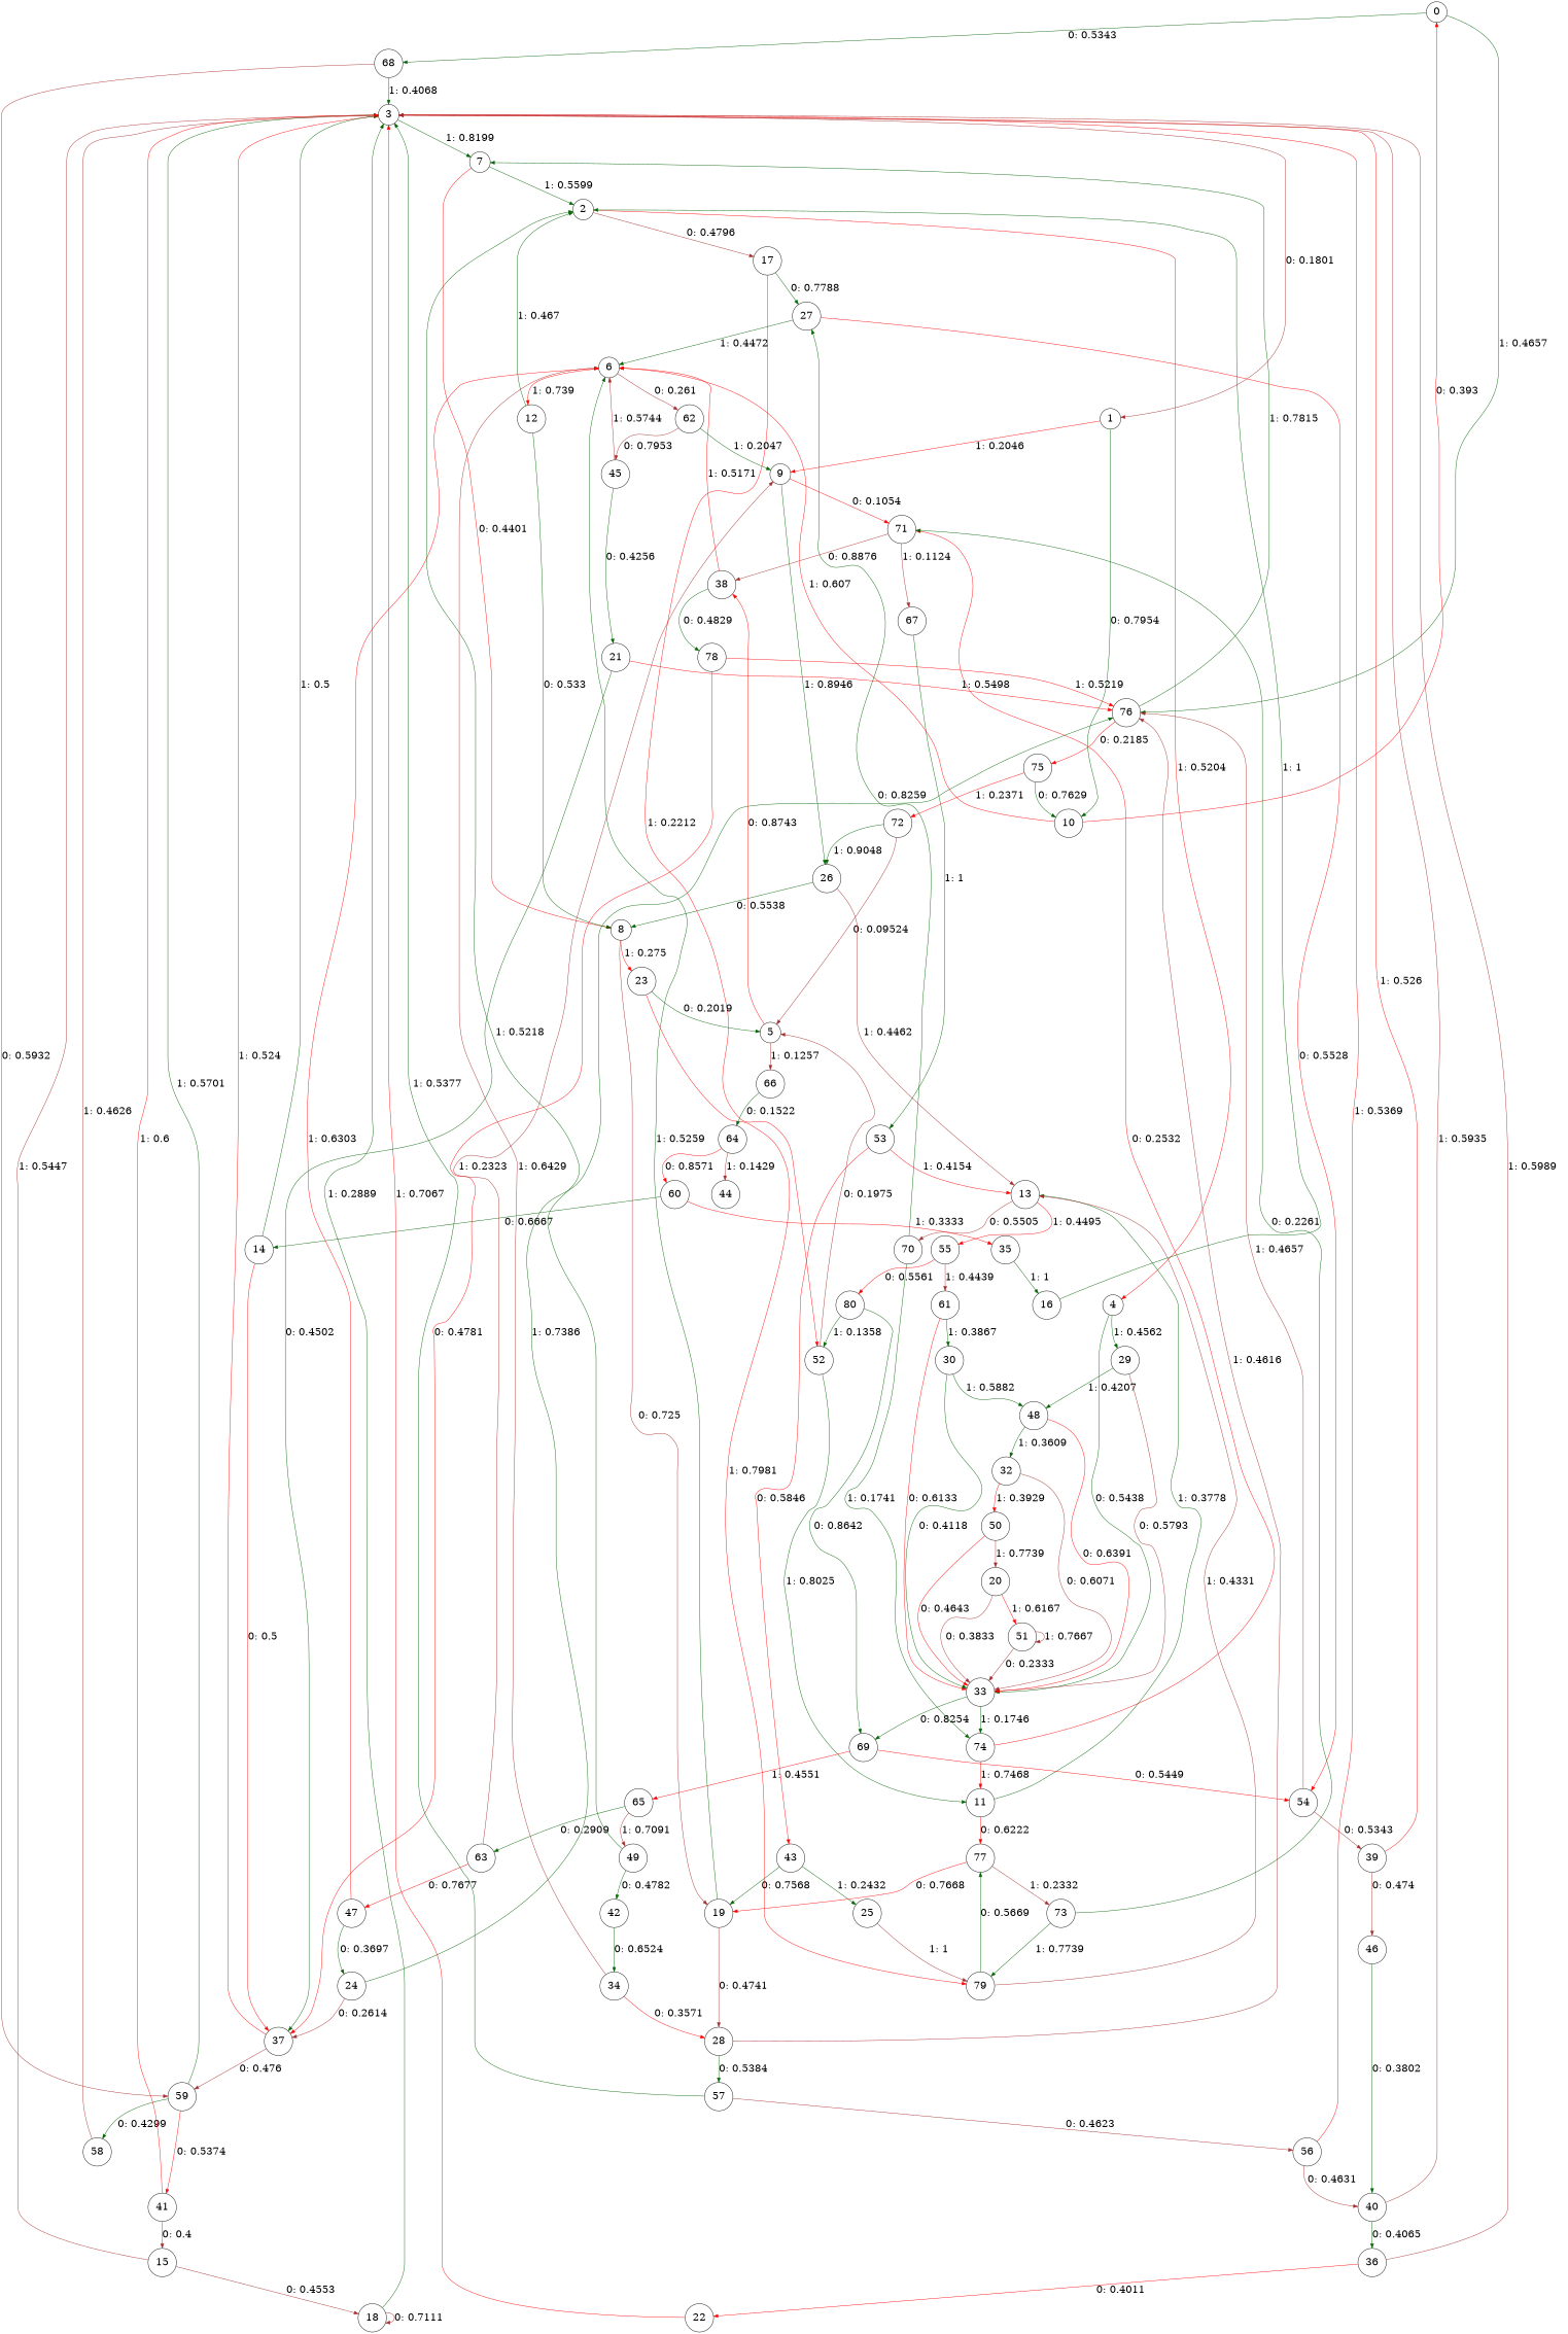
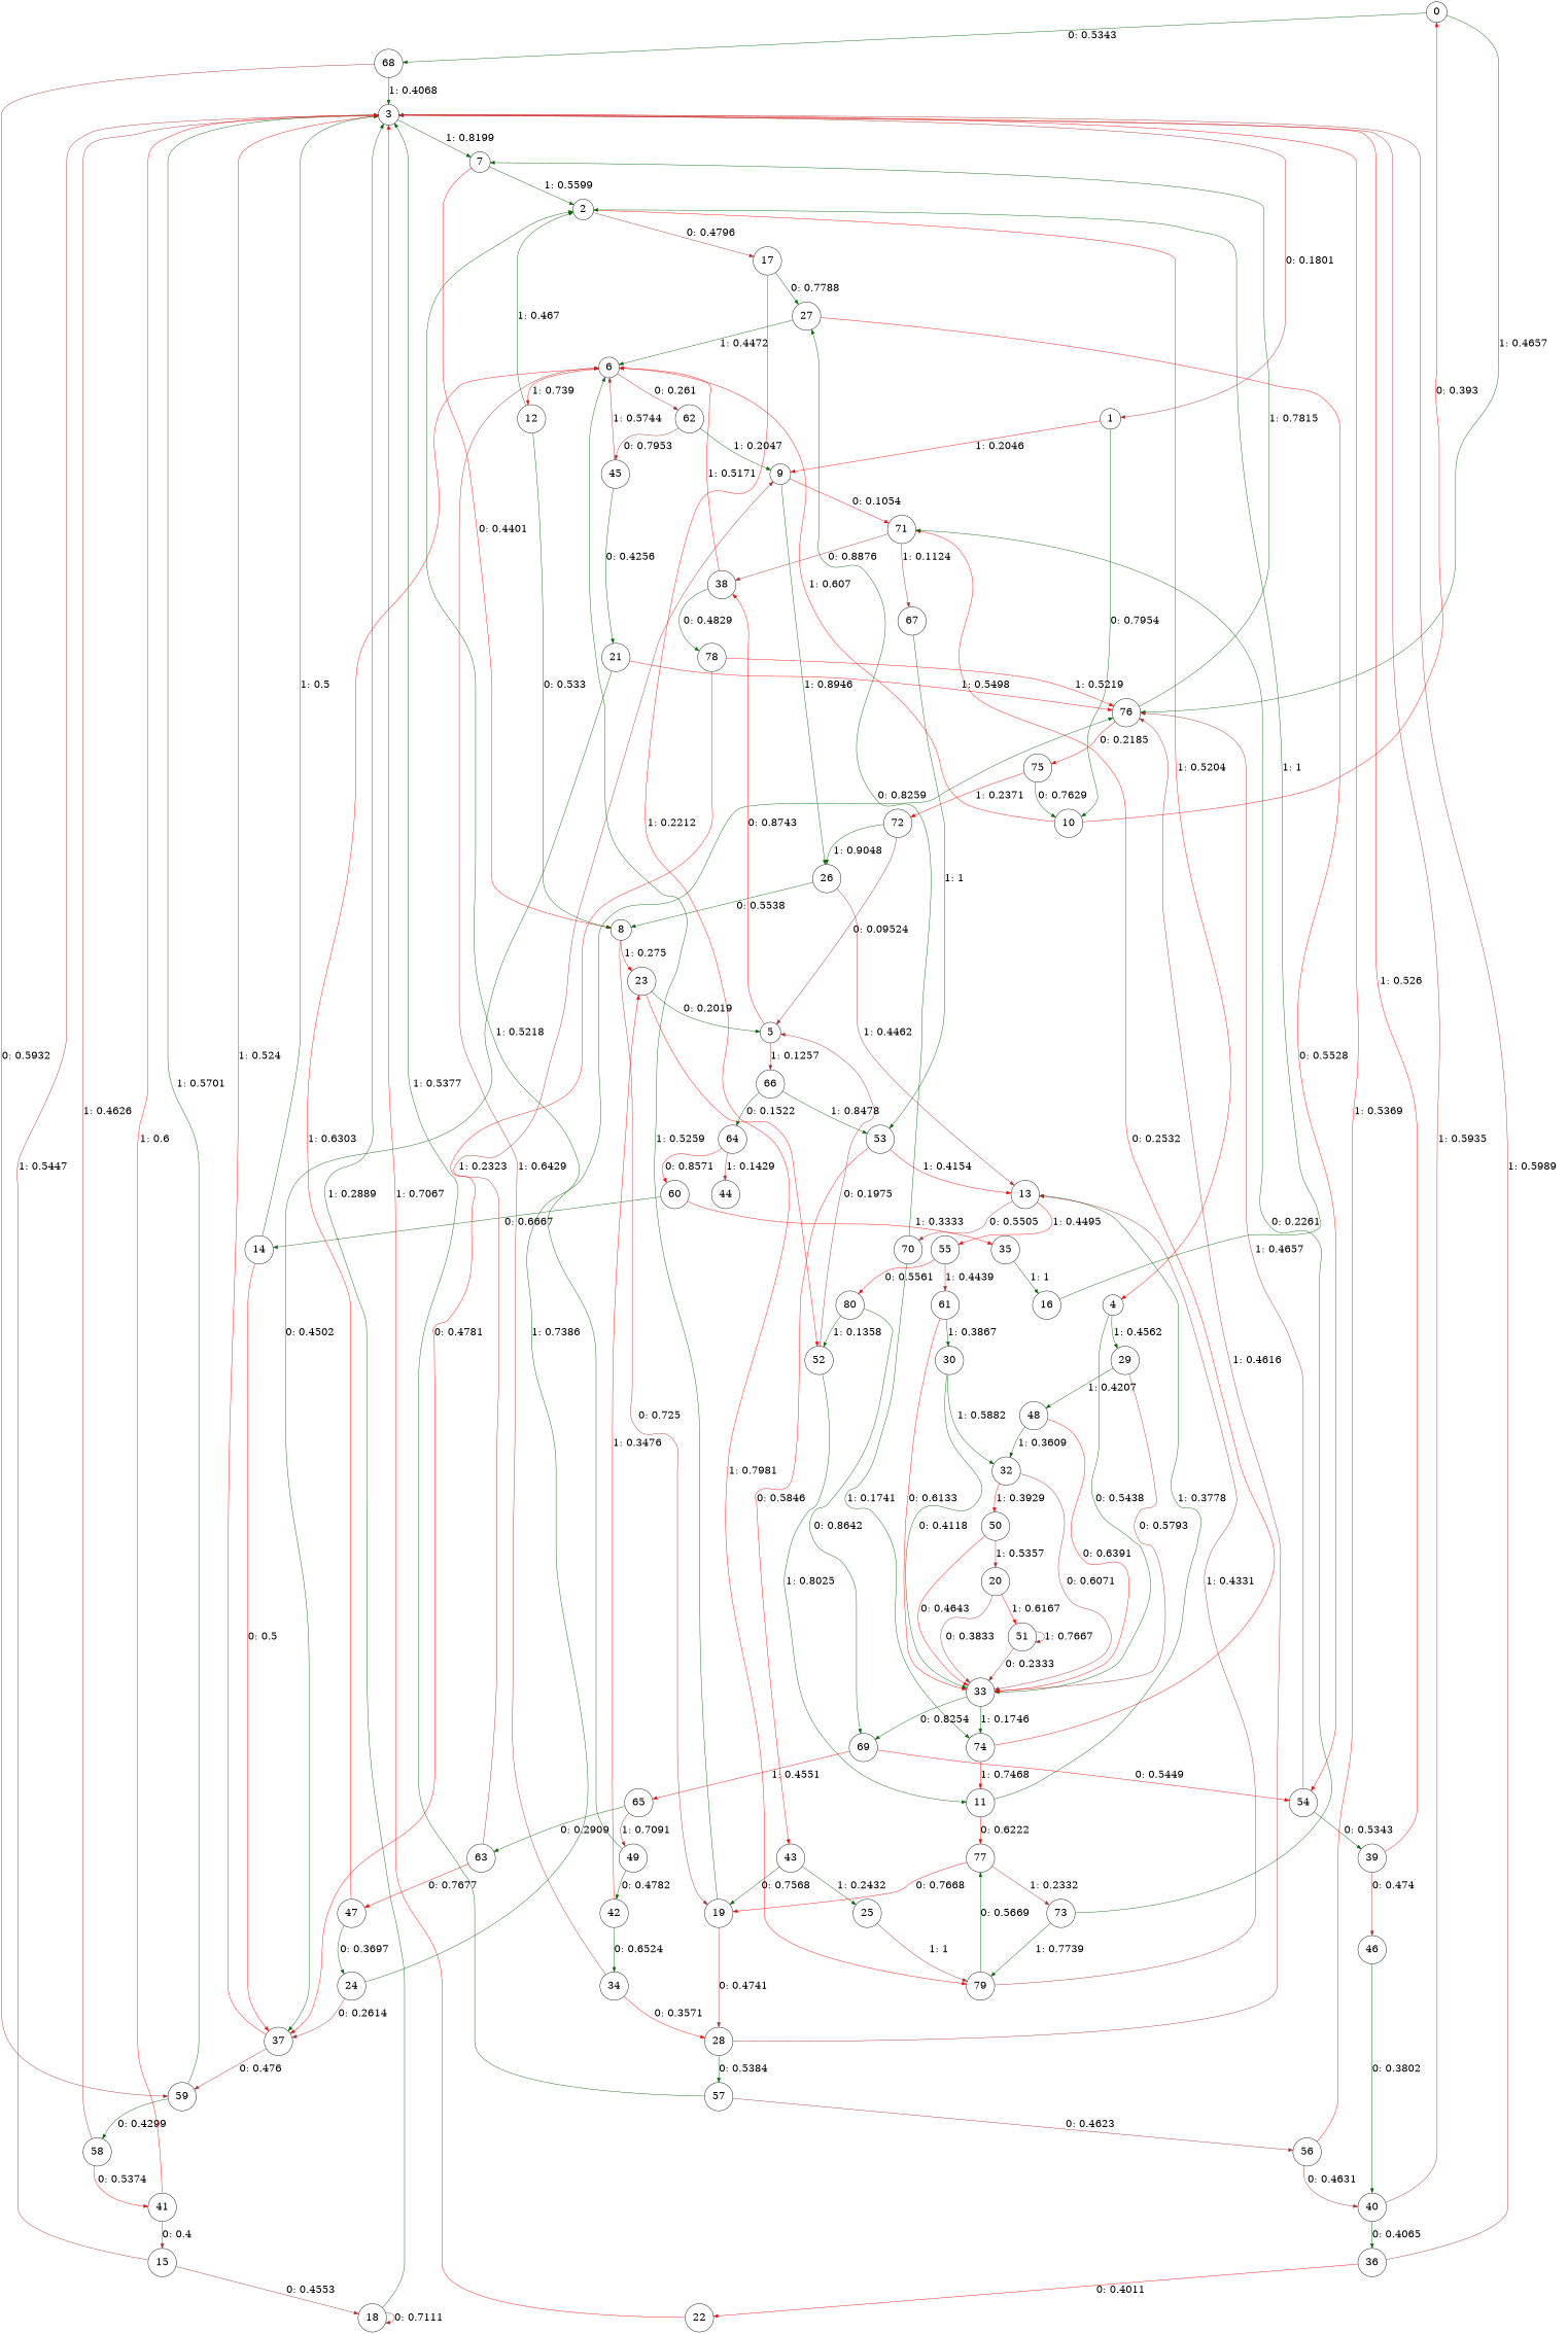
  digraph {
    node [fontsize=24 shape=circle]
    edge [color=darkgreen fontsize=24]
    0
    68
    76
    3
    59
    7
    75
    1
    58
    2
    8
    10
    72
    9
    6
    71
    26
    62
    12
    38
    67
    13
    17
    4
    27
    52
    33
    29
    54
    5
    11
    69
    74
    48
    19
    23
    65
    32
    66
    78
    53
    64
    37
    43
    44
    60
    45
    21
    28
    79
    57
    77
    70
    55
    73
    80
    61
    30
    14
    15
    18
    16
    39
    56
    20
    51
    22
    24
    25
    46
    40
    50
    49
    63
    34
    35
    36
    41
    42
    47
    0 -> 68 [label="0: 0.5343   "]
    0 -> 76 [label="1: 0.4657   "]
    68 -> 3 [label="1: 0.4068   "]
    68 -> 59 [color=brown label="0: 0.5932   "]
    76 -> 7 [label="1: 0.7815   "]
    76 -> 75 [color=red label="0: 0.2185   "]
    3 -> 7 [label="1: 0.8199   "]
    3 -> 1 [color=brown label="0: 0.1801   "]
    59 -> 3 [label="1: 0.5701   "]
    59 -> 58 [label="0: 0.4299   "]
    7 -> 2 [label="1: 0.5599   "]
    7 -> 8 [color=red label="0: 0.4401   "]
    75 -> 10 [label="0: 0.7629   "]
    75 -> 72 [color=red label="1: 0.2371   "]
    1 -> 10 [label="0: 0.7954   "]
    1 -> 9 [color=red label="1: 0.2046   "]
    58 -> 3 [color=brown label="1: 0.4626   "]
-   59 -> 41 [color=red label="0: 0.5374   "]
+   58 -> 41 [color=red label="0: 0.5374   "]
    2 -> 17 [color=brown label="0: 0.4796   "]
    2 -> 4 [color=red label="1: 0.5204   "]
    8 -> 19 [color=brown label="0: 0.725    "]
    8 -> 23 [color=red label="1: 0.275    "]
    10 -> 0 [color=red label="0: 0.393    "]
    10 -> 6 [color=red label="1: 0.607    "]
    72 -> 26 [label="1: 0.9048   "]
    72 -> 5 [color=brown label="0: 0.09524  "]
    9 -> 71 [color=red label="0: 0.1054   "]
    9 -> 26 [label="1: 0.8946   "]
    6 -> 62 [color=brown label="0: 0.261    "]
    6 -> 12 [color=red label="1: 0.739    "]
    71 -> 38 [color=brown label="0: 0.8876   "]
    71 -> 67 [color=brown label="1: 0.1124   "]
    26 -> 8 [label="0: 0.5538   "]
    26 -> 13 [color=brown label="1: 0.4462   "]
    62 -> 9 [label="1: 0.2047   "]
    62 -> 45 [color=brown label="0: 0.7953   "]
    12 -> 2 [label="1: 0.467    "]
    12 -> 8 [label="0: 0.533    "]
    38 -> 6 [color=red label="1: 0.5171   "]
    38 -> 78 [label="0: 0.4829   "]
    67 -> 53 [label="1: 1        "]
    13 -> 70 [color=brown label="0: 0.5505   "]
    13 -> 55 [color=red label="1: 0.4495   "]
    17 -> 27 [label="0: 0.7788   "]
    17 -> 52 [color=red label="1: 0.2212   "]
    4 -> 33 [label="0: 0.5438   "]
    4 -> 29 [label="1: 0.4562   "]
    27 -> 6 [label="1: 0.4472   "]
    27 -> 54 [color=red label="0: 0.5528   "]
    52 -> 5 [color=brown label="0: 0.1975   "]
    52 -> 11 [label="1: 0.8025   "]
    33 -> 69 [label="0: 0.8254   "]
    33 -> 74 [label="1: 0.1746   "]
    29 -> 33 [color=brown label="0: 0.5793   "]
    29 -> 48 [label="1: 0.4207   "]
    54 -> 76 [color=brown label="1: 0.4657   "]
-   54 -> 39 [color=brown label="0: 0.5343   "]
+   54 -> 39 [label="0: 0.5343   "]
    5 -> 38 [color=red label="0: 0.8743   "]
    5 -> 66 [color=brown label="1: 0.1257   "]
    11 -> 13 [label="1: 0.3778   "]
    11 -> 77 [color=red label="0: 0.6222   "]
    69 -> 54 [color=red label="0: 0.5449   "]
    69 -> 65 [color=red label="1: 0.4551   "]
    74 -> 71 [color=red label="0: 0.2532   "]
    74 -> 11 [color=red label="1: 0.7468   "]
    48 -> 33 [color=red label="0: 0.6391   "]
    48 -> 32 [label="1: 0.3609   "]
    19 -> 6 [label="1: 0.5259   "]
    19 -> 28 [color=brown label="0: 0.4741   "]
    23 -> 5 [label="0: 0.2019   "]
    23 -> 79 [color=red label="1: 0.7981   "]
    65 -> 49 [color=brown label="1: 0.7091   "]
    65 -> 63 [label="0: 0.2909   "]
    32 -> 33 [color=brown label="0: 0.6071   "]
    32 -> 50 [color=red label="1: 0.3929   "]
+   66 -> 53 [label="1: 0.8478   "]
    66 -> 64 [label="0: 0.1522   "]
    78 -> 76 [color=red label="1: 0.5219   "]
    78 -> 37 [color=red label="0: 0.4781   "]
    53 -> 13 [color=red label="1: 0.4154   "]
    53 -> 43 [color=red label="0: 0.5846   "]
    64 -> 44 [color=brown label="1: 0.1429   "]
    64 -> 60 [color=red label="0: 0.8571   "]
    37 -> 3 [color=red label="1: 0.524    "]
    37 -> 59 [color=brown label="0: 0.476    "]
    43 -> 19 [label="0: 0.7568   "]
    43 -> 25 [label="1: 0.2432   "]
    60 -> 14 [label="0: 0.6667   "]
    60 -> 35 [color=red label="1: 0.3333   "]
    45 -> 6 [color=brown label="1: 0.5744   "]
    45 -> 21 [label="0: 0.4256   "]
    21 -> 76 [color=red label="1: 0.5498   "]
    21 -> 37 [label="0: 0.4502   "]
    28 -> 76 [color=brown label="1: 0.4616   "]
    28 -> 57 [label="0: 0.5384   "]
    79 -> 13 [color=brown label="1: 0.4331   "]
    79 -> 77 [label="0: 0.5669   "]
    57 -> 3 [label="1: 0.5377   "]
    57 -> 56 [color=brown label="0: 0.4623   "]
    77 -> 19 [color=red label="0: 0.7668   "]
    77 -> 73 [color=brown label="1: 0.2332   "]
    70 -> 27 [label="0: 0.8259   "]
    70 -> 74 [label="1: 0.1741   "]
    55 -> 80 [color=red label="0: 0.5561   "]
    55 -> 61 [color=brown label="1: 0.4439   "]
    73 -> 71 [label="0: 0.2261   "]
    73 -> 79 [label="1: 0.7739   "]
    80 -> 52 [label="1: 0.1358   "]
    80 -> 69 [label="0: 0.8642   "]
    61 -> 33 [color=red label="0: 0.6133   "]
    61 -> 30 [label="1: 0.3867   "]
    30 -> 33 [label="0: 0.4118   "]
-   30 -> 48 [label="1: 0.5882   "]
+   30 -> 32 [label="1: 0.5882   "]
    14 -> 3 [label="1: 0.5      "]
    14 -> 37 [color=red label="0: 0.5      "]
    15 -> 3 [color=brown label="1: 0.5447   "]
    15 -> 18 [color=brown label="0: 0.4553   "]
    18 -> 3 [label="1: 0.2889   "]
    18 -> 18 [color=brown label="0: 0.7111   "]
    16 -> 2 [label="1: 1        "]
    39 -> 3 [color=red label="1: 0.526    "]
    39 -> 46 [color=brown label="0: 0.474    "]
    56 -> 3 [color=red label="1: 0.5369   "]
    56 -> 40 [color=brown label="0: 0.4631   "]
    20 -> 33 [color=brown label="0: 0.3833   "]
    20 -> 51 [color=red label="1: 0.6167   "]
    51 -> 33 [color=brown label="0: 0.2333   "]
    51 -> 51 [color=brown label="1: 0.7667   "]
    22 -> 3 [color=red label="1: 0.7067   "]
    24 -> 76 [label="1: 0.7386   "]
    24 -> 37 [color=brown label="0: 0.2614   "]
    25 -> 79 [color=brown label="1: 1        "]
    46 -> 40 [label="0: 0.3802   "]
    40 -> 3 [color=brown label="1: 0.5935   "]
    40 -> 36 [label="0: 0.4065   "]
    50 -> 33 [color=red label="0: 0.4643   "]
-   50 -> 20 [color=brown label="1: 0.7739   "]
+   50 -> 20 [color=brown label="1: 0.5357   "]
    49 -> 2 [label="1: 0.5218   "]
    49 -> 42 [label="0: 0.4782   "]
    63 -> 9 [color=brown label="1: 0.2323   "]
    63 -> 47 [color=red label="0: 0.7677   "]
    34 -> 6 [color=brown label="1: 0.6429   "]
    34 -> 28 [color=red label="0: 0.3571   "]
    35 -> 16 [label="1: 1        "]
    36 -> 3 [color=brown label="1: 0.5989   "]
    36 -> 22 [color=red label="0: 0.4011   "]
    41 -> 3 [color=red label="1: 0.6      "]
    41 -> 15 [color=brown label="0: 0.4      "]
+   42 -> 23 [color=red label="1: 0.3476   "]
    42 -> 34 [label="0: 0.6524   "]
    47 -> 6 [color=red label="1: 0.6303   "]
    47 -> 24 [label="0: 0.3697   "]
  }
